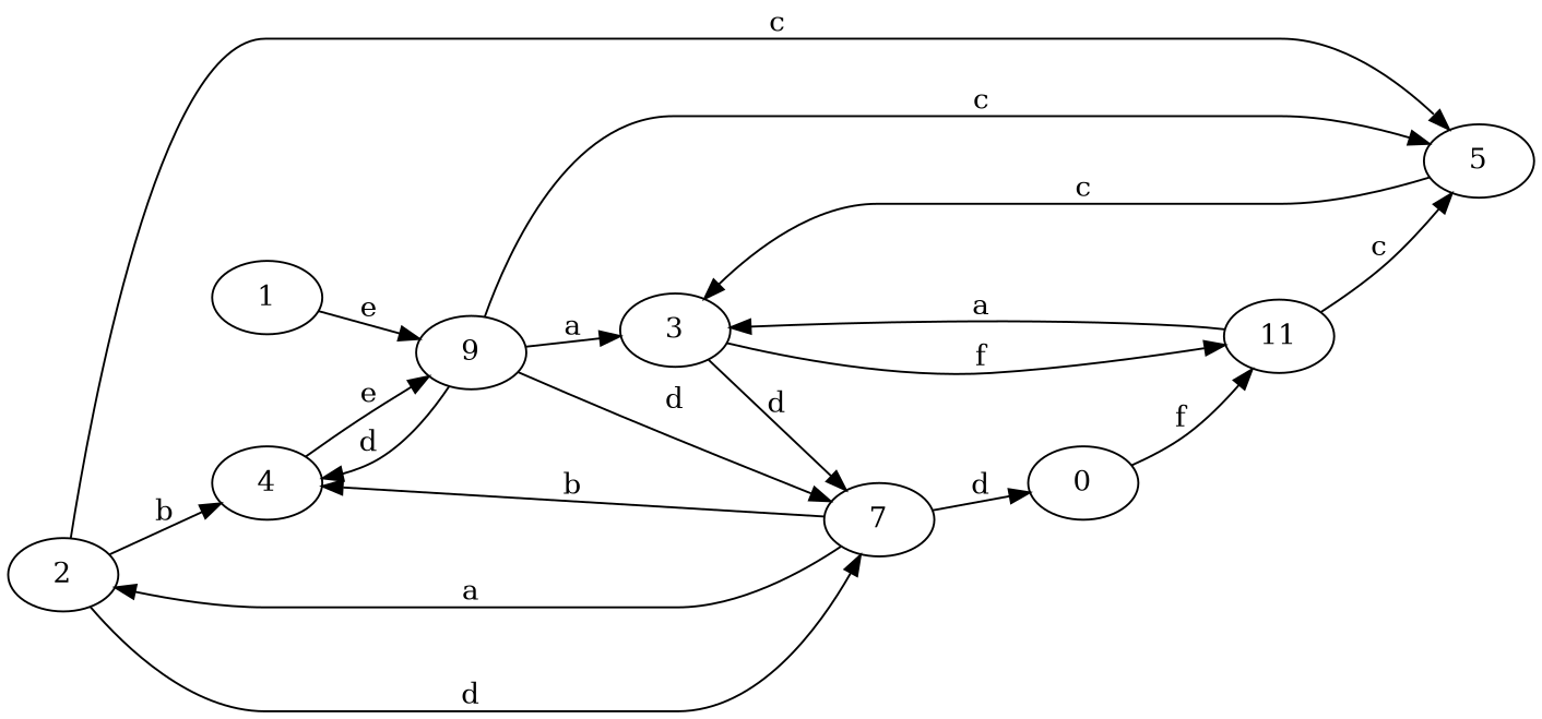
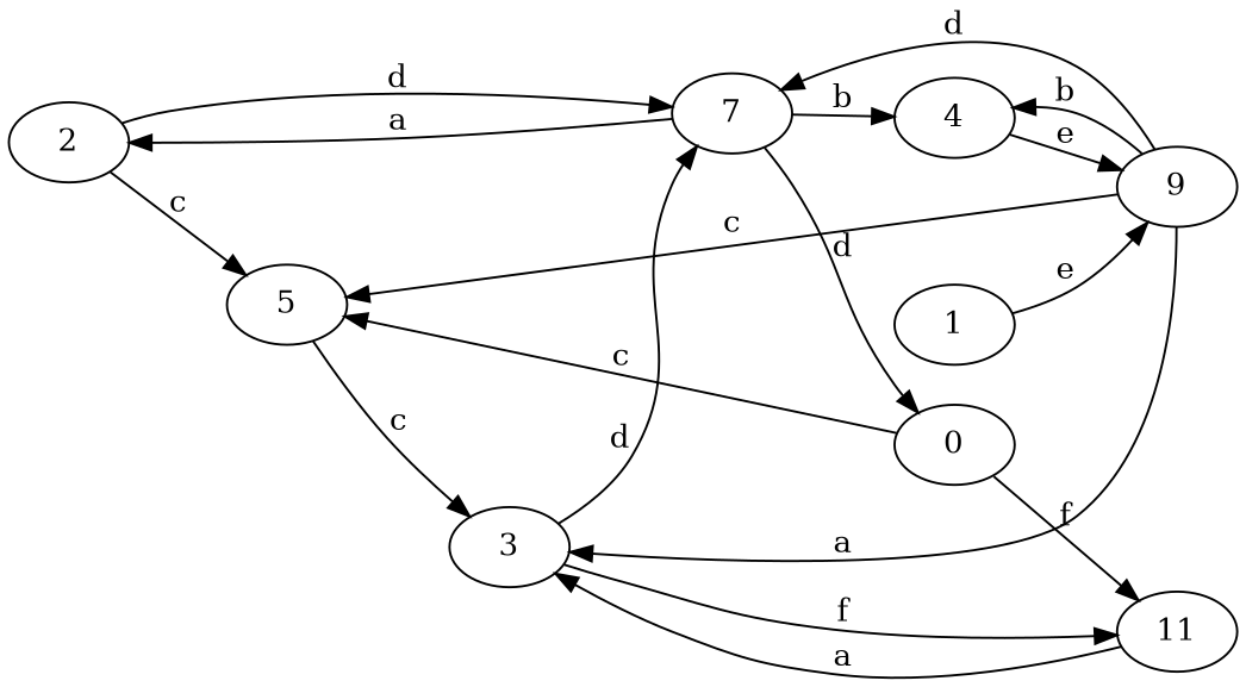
  strict digraph {
    rankdir=LR
    2
    4
    5
    7
    9
    3
    0
    11
    1
-   2 -> 4 [label=b]
    2 -> 5 [label=c]
    2 -> 7 [label=d]
    4 -> 9 [label=e]
    5 -> 3 [label=c]
    7 -> 2 [label=a]
    7 -> 4 [label=b]
    7 -> 0 [label=d]
-   9 -> 4 [label=d]
+   9 -> 4 [label=b]
    9 -> 5 [label=c]
    9 -> 7 [label=d]
    9 -> 3 [label=a]
    3 -> 7 [label=d]
    3 -> 11 [label=f]
-   11 -> 5 [label=c]
+   0 -> 5 [label=c]
    0 -> 11 [label=f]
    11 -> 3 [label=a]
    1 -> 9 [label=e]
  }
